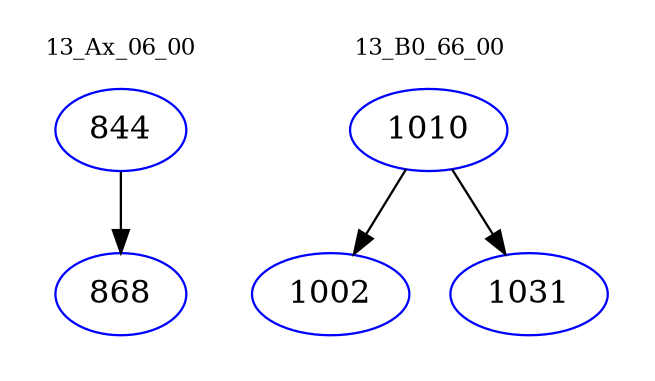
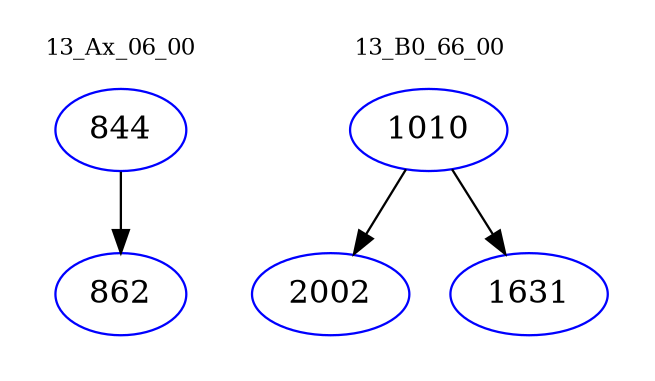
  digraph {
    node [color=blue]
    edge [color=black]
    n1 [label=844]
-   n2 [label=868]
+   n2 [label=862]
    n3 [label=1010]
-   n4 [label=1002]
-   n5 [label=1031]
+   n4 [label=2002]
+   n5 [label=1631]
    subgraph cluster_1 {
      color=white
      fontsize=10
      label="13_Ax_06_00"
      n1
      n2
    }
    subgraph cluster_2 {
      color=white
      fontsize=10
      label="13_B0_66_00"
      n3
      n4
      n5
    }
    n1 -> n2
    n3 -> n4
    n3 -> n5
  }
